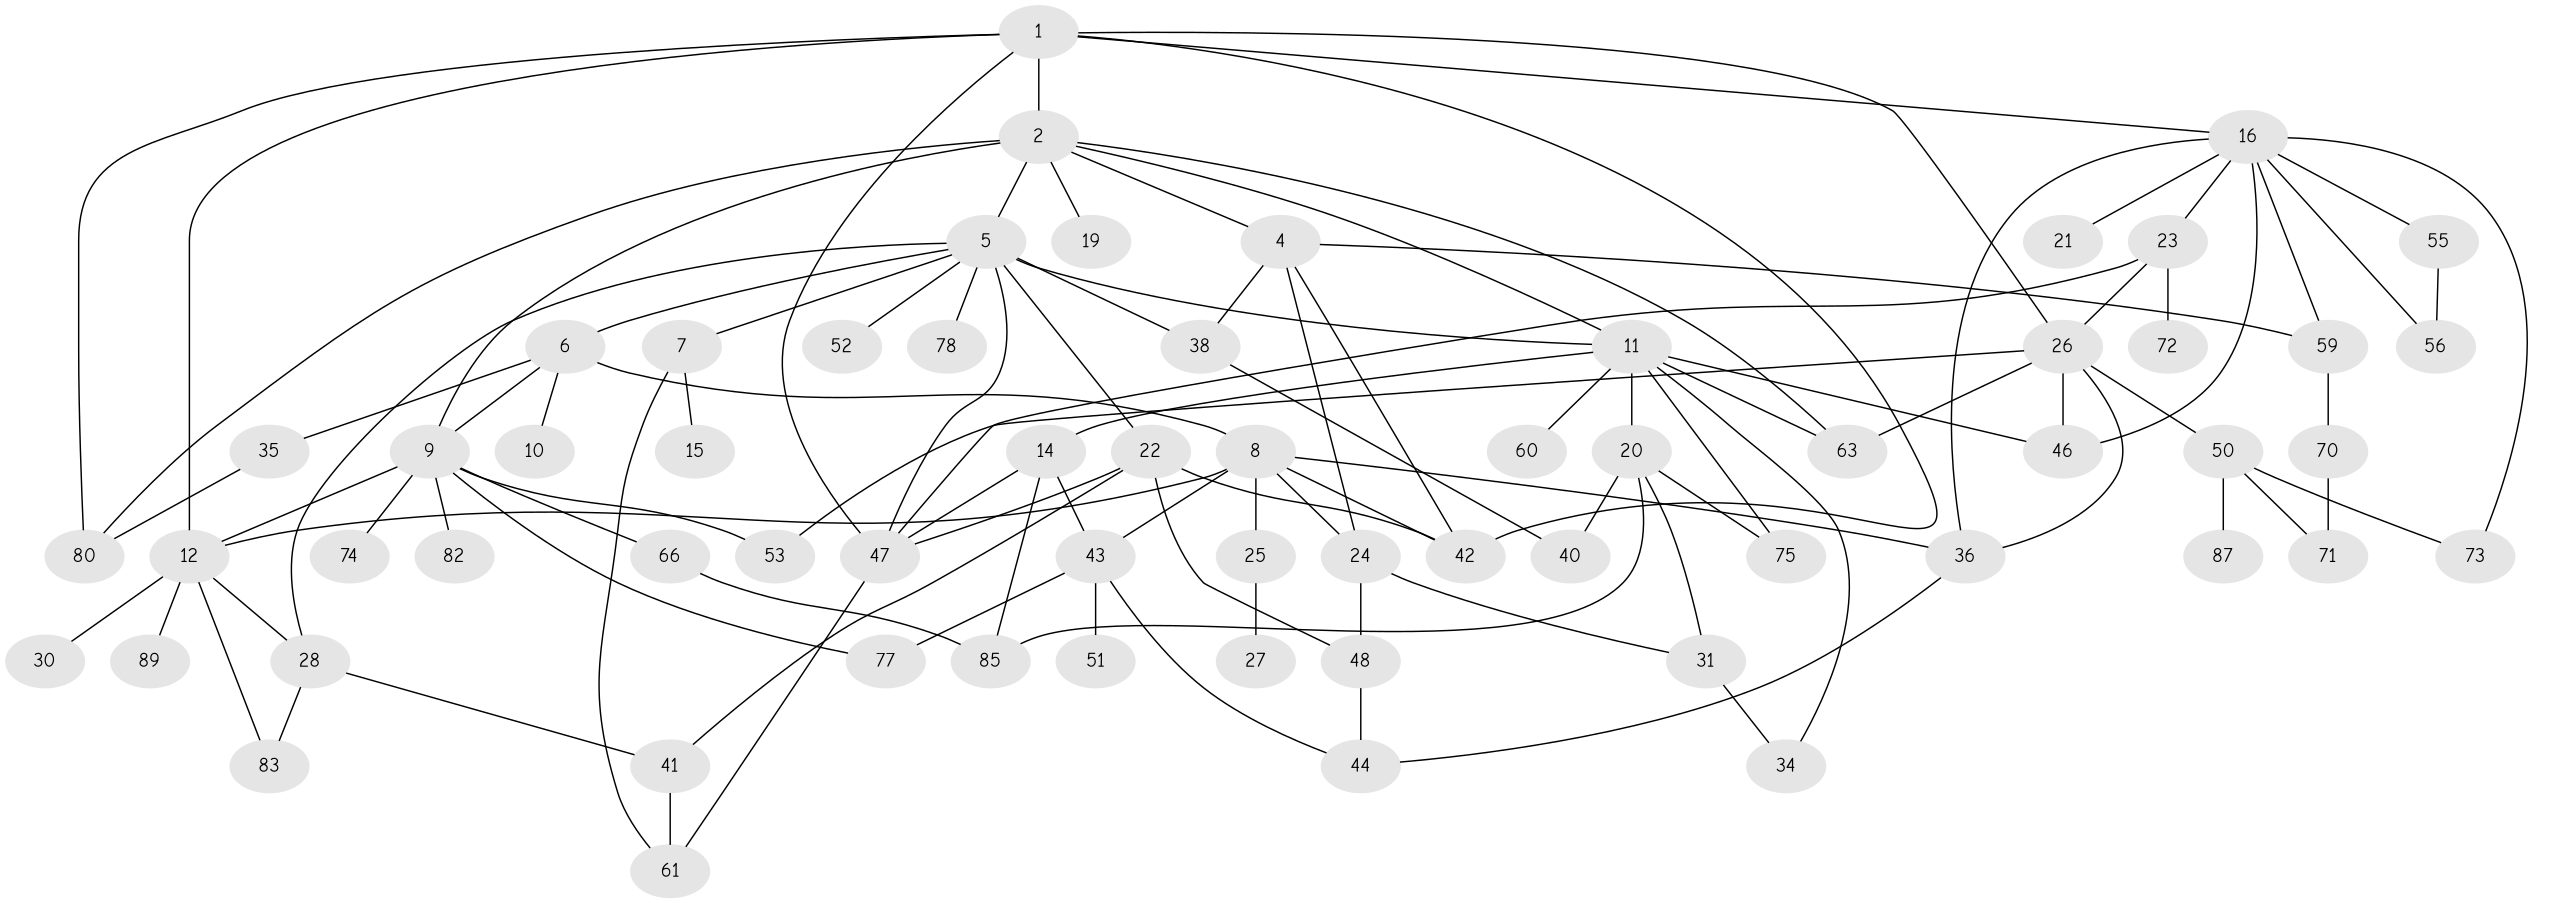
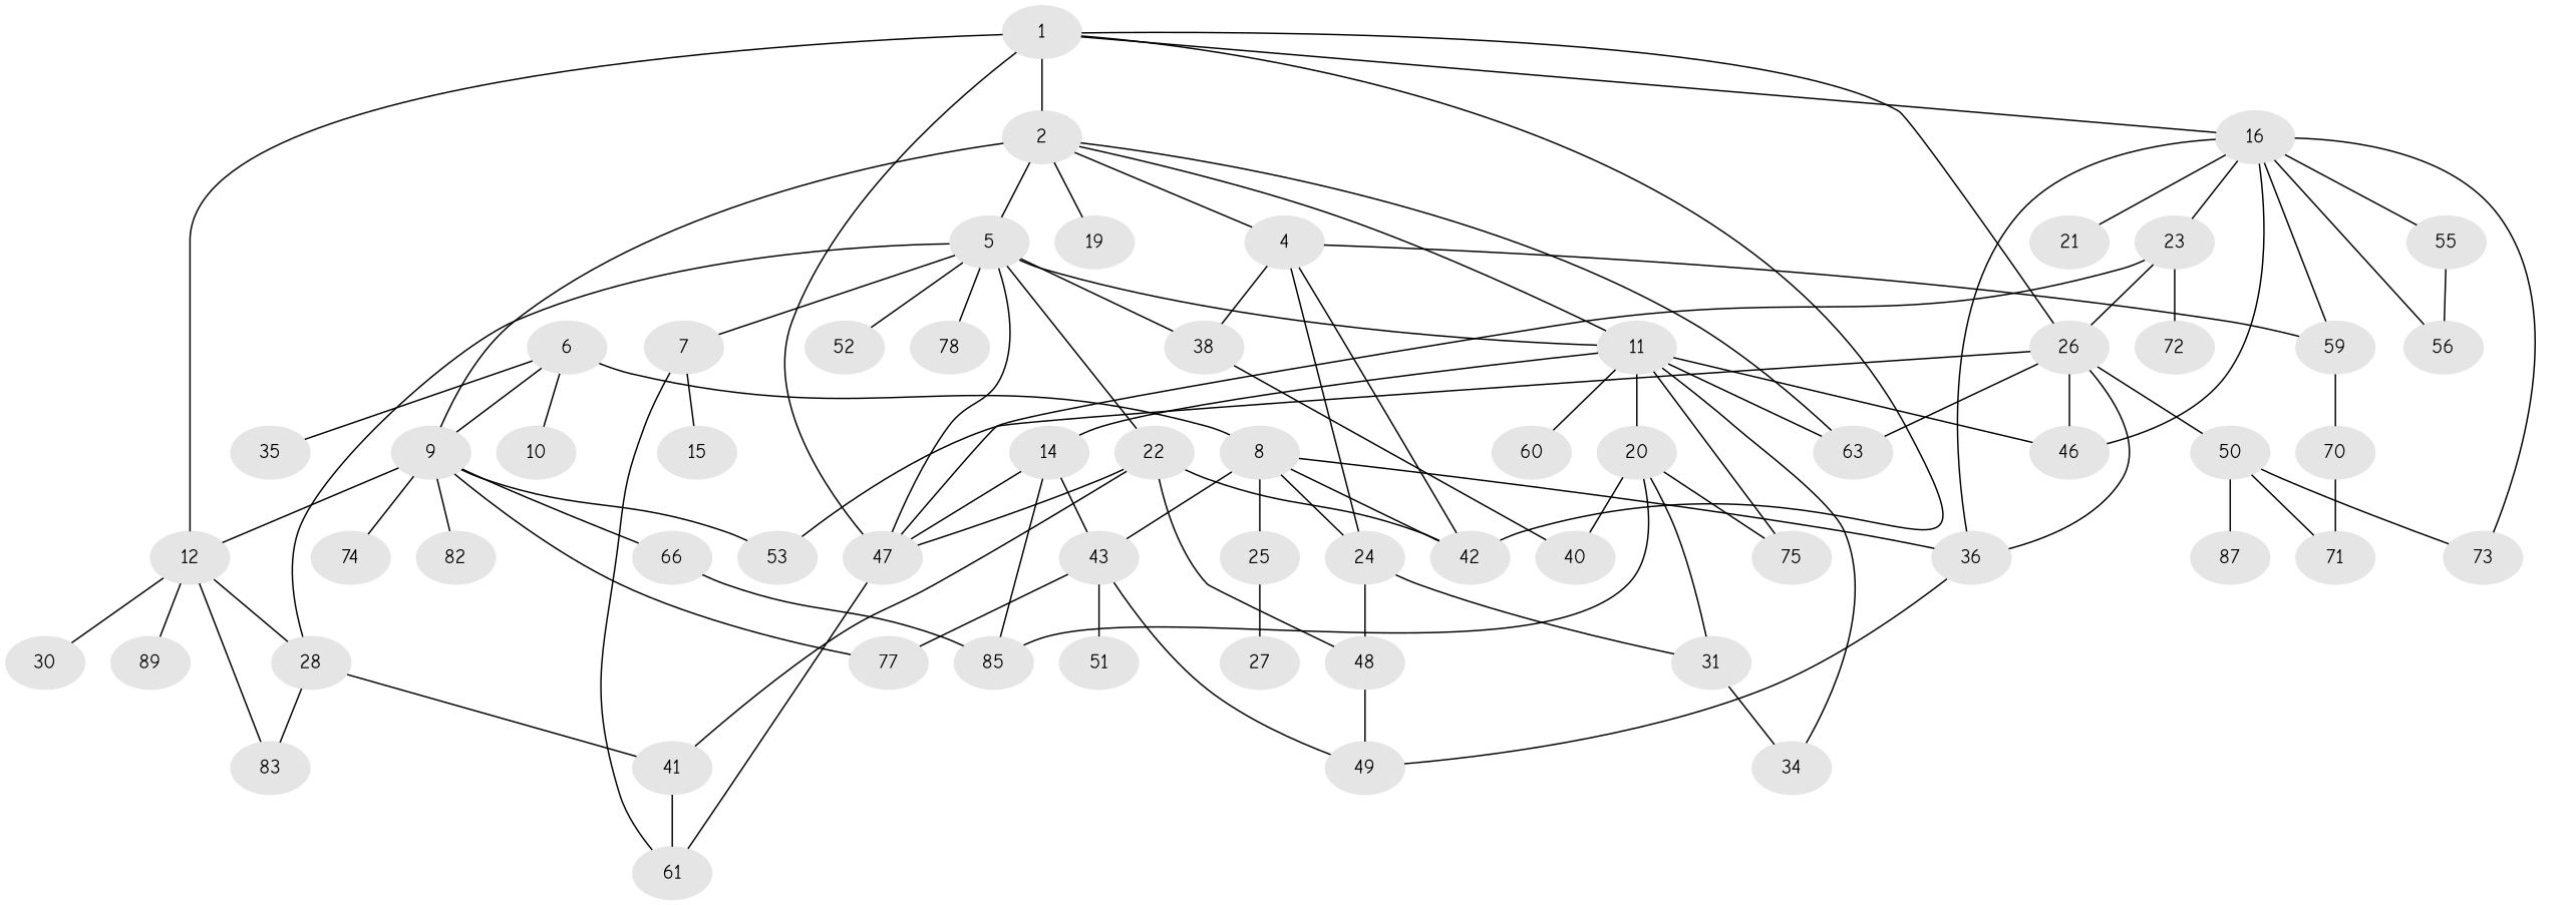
  graph {
    fontname="Comic Neue"
    node [color=gray90 fontname="Comic Neue" style=filled]
    edge [fontname="Comic Neue"]
    2 [super="+3"]
-   80 [super="+81"]
    4 [super="+18"]
    5 [super="+39"]
    9 [super="+68"]
    11 [super="+13"]
    19
    63 [super="+79"]
    1
    12 [super="+58"]
    16 [super="+17"]
    26 [super="+62"]
    42 [super="+65"]
    47 [super="+86"]
    28 [super="+49"]
    30
    83
    89
    59 [super="+88"]
    36
    46
    21 [super="+33"]
    23 [super="+45"]
    55 [super="+69"]
    56
    73
    53
    n28 [label=50 super="+64"]
    61
    24 [super="+32"]
    38
    6 [super="+37"]
    7
    22 [super="+76"]
    52
    78
    66
    74
    77
    82
    14
    20 [super="+67"]
    34
    60
    75
    31
    48
    40 [super="+50"]
    70
    8 [super="+29"]
    10
    35
    15
    41 [super="+54"]
    25
    43 [super="+90"]
    27
-   44 [super="+84"]
+   44 [super="+84" label=49]
    51
    85
    72
    71
    87
-   2 -- 80
    2 -- 4
    2 -- 5 [weight=2]
    2 -- 9
    2 -- 11
    2 -- 19
    2 -- 63
    4 -- 42
    4 -- 59
    4 -- 24
    4 -- 38
    5 -- 11
    5 -- 47
    5 -- 28
    5 -- 38
-   5 -- 6
    5 -- 7
    5 -- 22
    5 -- 52
    5 -- 78
    9 -- 12
    9 -- 53
    9 -- 66
    9 -- 74
    9 -- 77
    9 -- 82
    11 -- 63
    11 -- 46
    11 -- 14
    11 -- 20
    11 -- 34
    11 -- 60
    11 -- 75
    1 -- 2
-   1 -- 80
    1 -- 12
    1 -- 16
    1 -- 26
    1 -- 42
    1 -- 47
    12 -- 28
    12 -- 30
    12 -- 83
    12 -- 89
    16 -- 59
    16 -- 36
    16 -- 46
    16 -- 21
    16 -- 23
    16 -- 55
    16 -- 56
    16 -- 73
    26 -- 63
    26 -- 36
    26 -- 46
    26 -- 53
    26 -- n28
    47 -- 61
    28 -- 83
    28 -- 41
    59 -- 70 [weight=2]
    36 -- 44
    23 -- 26
    23 -- 47
    23 -- 72
    55 -- 56
    n28 -- 73
    n28 -- 71
    n28 -- 87
    24 -- 31
    24 -- 48
    38 -- 40
    6 -- 9
    6 -- 8
    6 -- 10
    6 -- 35
    7 -- 61
    7 -- 15
    22 -- 42
    22 -- 47
    22 -- 48
    22 -- 41
    66 -- 85
    14 -- 47
    14 -- 43
    14 -- 85
    20 -- 75
    20 -- 31
    20 -- 40
    20 -- 85
    31 -- 34
    48 -- 44
    70 -- 71
-   8 -- 12
    8 -- 42
    8 -- 36
    8 -- 24
    8 -- 25
    8 -- 43
-   35 -- 80
    41 -- 61
    25 -- 27
    43 -- 77
    43 -- 44
    43 -- 51
  }
